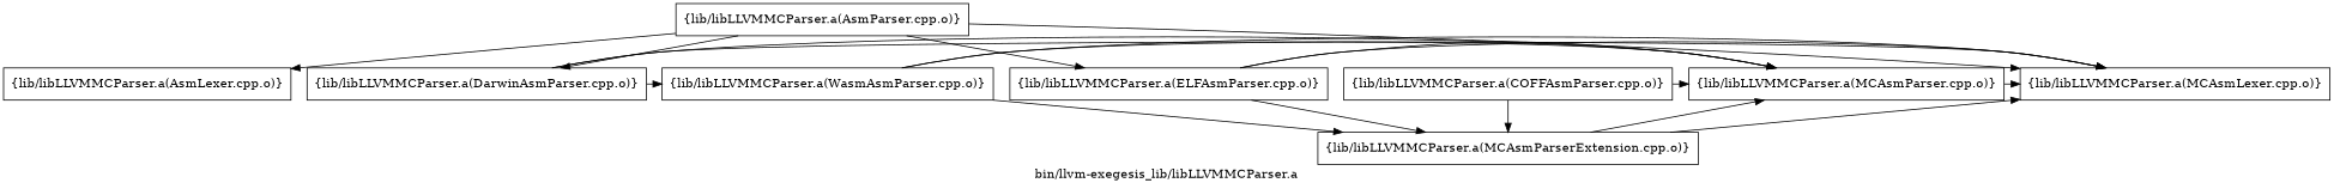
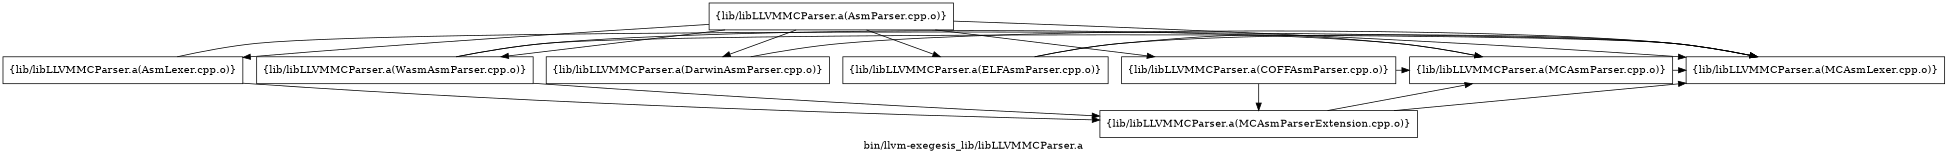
  digraph {
    label="bin/llvm-exegesis_lib/libLLVMMCParser.a"
    rankdir=TB
    node [group=0 shape=box]
    n1 [label="{lib/libLLVMMCParser.a(AsmParser.cpp.o)}"]
    n2 [label="{lib/libLLVMMCParser.a(MCAsmLexer.cpp.o)}"]
    n3 [label="{lib/libLLVMMCParser.a(MCAsmParser.cpp.o)}"]
    n4 [label="{lib/libLLVMMCParser.a(AsmLexer.cpp.o)}"]
    n5 [label="{lib/libLLVMMCParser.a(WasmAsmParser.cpp.o)}"]
    n6 [label="{lib/libLLVMMCParser.a(DarwinAsmParser.cpp.o)}"]
    n7 [label="{lib/libLLVMMCParser.a(ELFAsmParser.cpp.o)}"]
    n8 [label="{lib/libLLVMMCParser.a(COFFAsmParser.cpp.o)}"]
    n9 [label="{lib/libLLVMMCParser.a(MCAsmParserExtension.cpp.o)}"]
    subgraph sub_1 {
      rank=same
      n1
    }
    subgraph sub_2 {
      rank=same
      n2
      n3
      n4
      n5
      n6
      n7
      n8
    }
    subgraph sub_3 {
      rank=same
      n1
    }
    subgraph sub_4 {
      rank=same
      n2
      n3
      n4
      n5
      n6
      n7
      n8
    }
    n1 -> n2
    n1 -> n4
-   n6 -> n5
+   n1 -> n5
    n1 -> n6
    n1 -> n7
+   n1 -> n8
    n3 -> n2
+   n4 -> n2
    n5 -> n2
    n5 -> n3
    n5 -> n9
    n6 -> n2
-   n6 -> n3
    n7 -> n2
    n7 -> n3
-   n7 -> n9
+   n4 -> n9
    n8 -> n3
    n8 -> n9
    n9 -> n2
    n9 -> n3
  }
